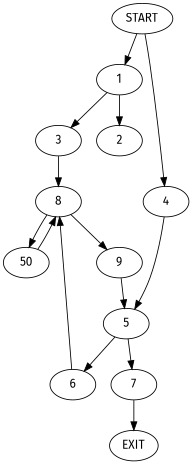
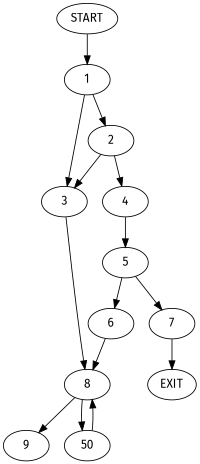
  digraph {
    fontname="Fira Sans"
    node [fontname="Fira Sans"]
    edge [fontname="Fira Sans"]
    n1 [label=START]
    1
    2
    3
    n5 [label=EXIT]
    4
    8
    5
    6
    7
    9
    n12 [label=50]
    n1 -> 1
    1 -> 2
    1 -> 3
-   n1 -> 4
+   2 -> 3
+   2 -> 4
    3 -> 8
    4 -> 5
    8 -> 9
    8 -> n12
    5 -> 6
    5 -> 7
    6 -> 8
    7 -> n5
-   9 -> 5
    n12 -> 8
  }
